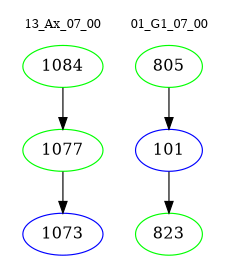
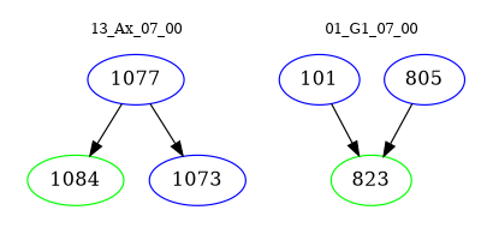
  digraph {
    node [color=green]
    edge [color=black]
    n1 [label=1084]
-   n2 [label=1077]
+   n2 [color=blue label=1077]
    n3 [color=blue label=1073]
-   n4 [label=805]
+   n4 [color=blue label=805]
    n5 [color=blue label=101]
    n6 [label=823]
    subgraph cluster_1 {
      color=white
      fontsize=10
      label="13_Ax_07_00"
      n1
      n2
      n3
    }
    subgraph cluster_2 {
      color=white
      fontsize=10
      label="01_G1_07_00"
      n4
      n5
      n6
    }
-   n1 -> n2
+   n2 -> n1
    n2 -> n3
-   n4 -> n5
+   n4 -> n6
    n5 -> n6
  }
